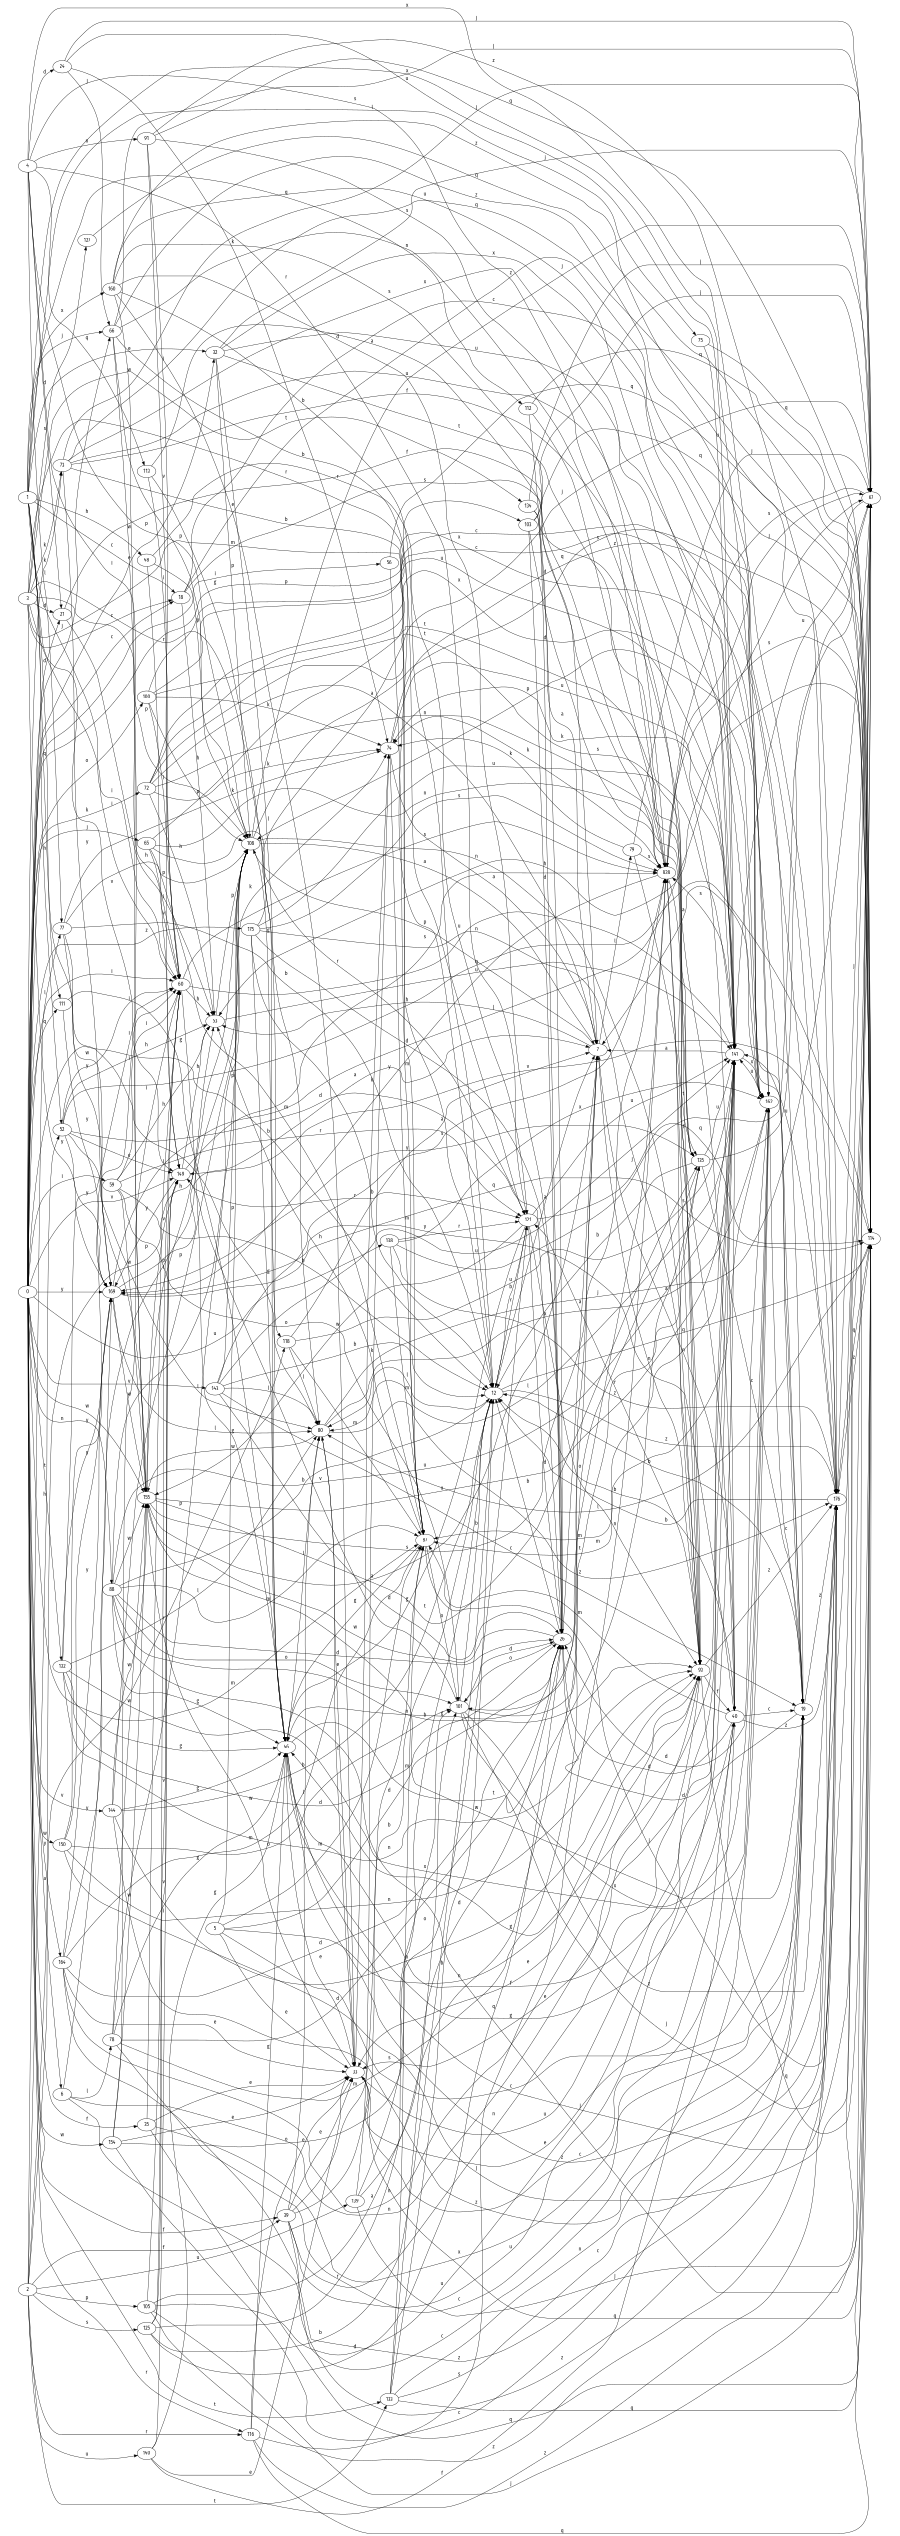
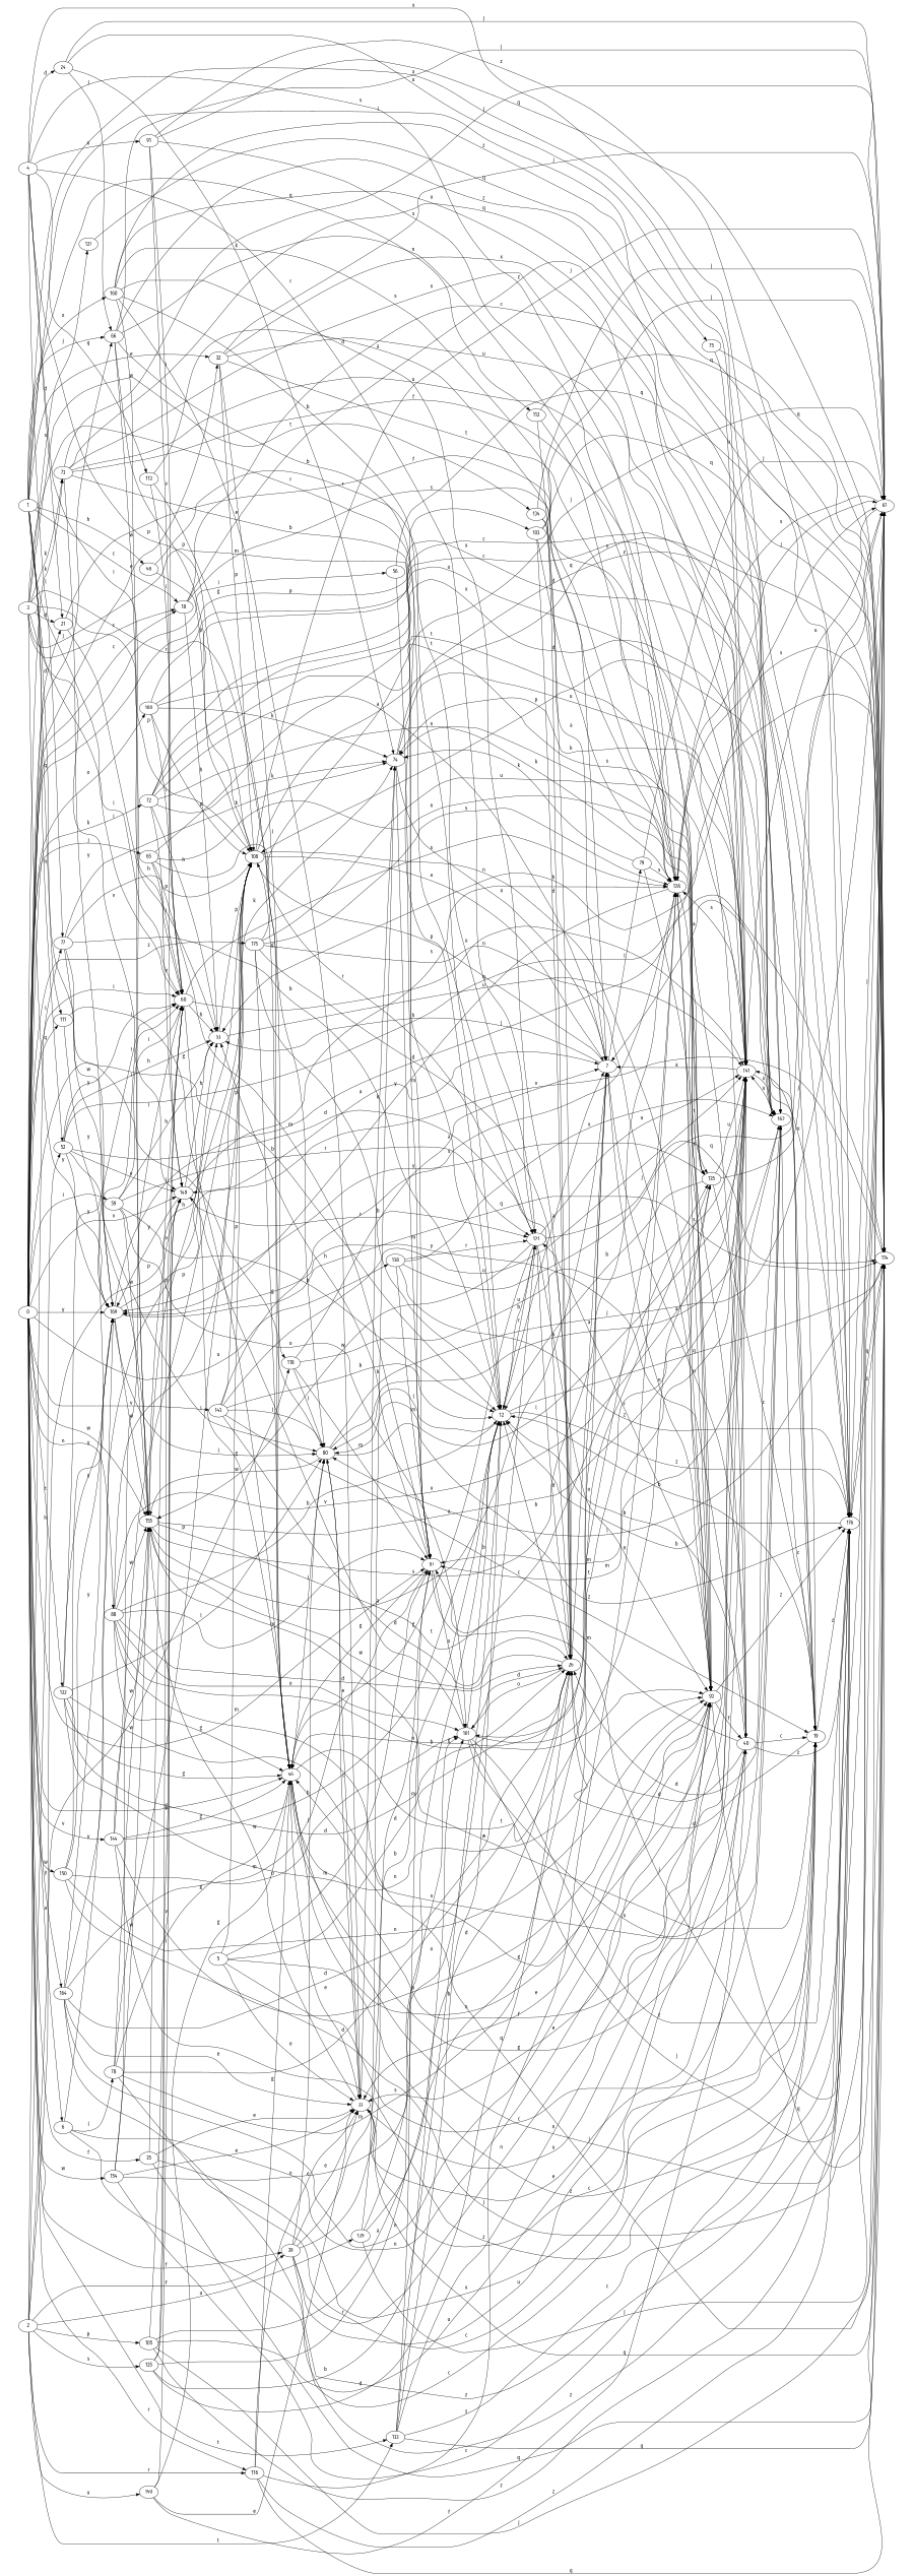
  strict digraph {
    fontname="Fira Sans"
    rankdir=LR
    node [fontname="Fira Sans"]
    edge [fontname="Fira Sans"]
    0
    6
    12
    18
    21
    32
    35
    39
    46
    56
    59
    60
    65
    66
    72
    73
    87
    88
    100
    103
    111
    116
    132
    133
    138
    143
    144
    149
    150
    154
    155
    164
    169
    175
    19
    93
    78
    121
    7
    80
    114
    176
-   128 [label=828]
+   128
    53
    40
    162
    108
    67
    141
    135
    33
    101
    74
    26
    1
    48
    52
    75
    112
    160
    2
    77
    105
    118
    125
    139
    140
    3
    127
    134
    4
    24
    91
    113
    5
    79
    0 -> 6 [label=a]
    0 -> 12 [label=b]
    0 -> 18 [label=c]
    0 -> 21 [label=d]
    0 -> 32 [label=e]
    0 -> 35 [label=f]
    0 -> 39 [label=f]
+   0 -> 46 [label=g]
    0 -> 56 [label=i]
    0 -> 59 [label=i]
    0 -> 60 [label=i]
    0 -> 65 [label=j]
    0 -> 66 [label=j]
    0 -> 72 [label=k]
    0 -> 73 [label=k]
    0 -> 87 [label=m]
    0 -> 88 [label=n]
    0 -> 100 [label=o]
    0 -> 103 [label=p]
    0 -> 111 [label=q]
    0 -> 116 [label=r]
    0 -> 132 [label=t]
    0 -> 133 [label=t]
    0 -> 138 [label=u]
    0 -> 143 [label=v]
    0 -> 144 [label=v]
    0 -> 149 [label=v]
    0 -> 150 [label=w]
    0 -> 154 [label=w]
    0 -> 155 [label=w]
    0 -> 164 [label=y]
    0 -> 169 [label=y]
    0 -> 175 [label=z]
    6 -> 169 [label=y]
    6 -> 19 [label=c]
    6 -> 93 [label=n]
    6 -> 78 [label=l]
    12 -> 121 [label=r]
    12 -> 7 [label=a]
    12 -> 80 [label=l]
    12 -> 114 [label=q]
    12 -> 176 [label=z]
    18 -> 19 [label=c]
    18 -> 176 [label=z]
    18 -> 128 [label=s]
    18 -> 53 [label=h]
    21 -> 53 [label=h]
    21 -> 40 [label=f]
    32 -> 80 [label=l]
    32 -> 162 [label=x]
    32 -> 108 [label=p]
    32 -> 67 [label=j]
    32 -> 141 [label=u]
    32 -> 135 [label=t]
    35 -> 60 [label=i]
    35 -> 114 [label=q]
    35 -> 162 [label=x]
    35 -> 33 [label=e]
    39 -> 12 [label=b]
    39 -> 87 [label=m]
    39 -> 93 [label=n]
    39 -> 80 [label=l]
    39 -> 176 [label=z]
    39 -> 141 [label=u]
    39 -> 33 [label=e]
    46 -> 80 [label=l]
    46 -> 176 [label=z]
    46 -> 40 [label=f]
    46 -> 67 [label=j]
    46 -> 135 [label=t]
    46 -> 33 [label=e]
    56 -> 87 [label=m]
    56 -> 114 [label=q]
    59 -> 12 [label=b]
    59 -> 60 [label=i]
    59 -> 155 [label=w]
    59 -> 121 [label=r]
    59 -> 53 [label=h]
    59 -> 101 [label=o]
    60 -> 46 [label=g]
    60 -> 128 [label=s]
    60 -> 53 [label=h]
    60 -> 141 [label=u]
    65 -> 60 [label=i]
    65 -> 87 [label=m]
    65 -> 93 [label=n]
    65 -> 121 [label=r]
    65 -> 162 [label=x]
    66 -> 12 [label=b]
    66 -> 155 [label=w]
    66 -> 93 [label=n]
    66 -> 176 [label=z]
    66 -> 108 [label=p]
    66 -> 67 [label=j]
    72 -> 19 [label=c]
    72 -> 93 [label=n]
    72 -> 7 [label=a]
    72 -> 53 [label=h]
    72 -> 141 [label=u]
    72 -> 135 [label=t]
    72 -> 74 [label=k]
    73 -> 12 [label=b]
    73 -> 169 [label=y]
    73 -> 114 [label=q]
    73 -> 40 [label=f]
    73 -> 162 [label=x]
    73 -> 67 [label=j]
    73 -> 141 [label=u]
    87 -> 46 [label=g]
    87 -> 53 [label=h]
    87 -> 67 [label=j]
    87 -> 101 [label=o]
    88 -> 12 [label=b]
    88 -> 46 [label=g]
    88 -> 87 [label=m]
    88 -> 155 [label=w]
    88 -> 93 [label=n]
    88 -> 114 [label=q]
    88 -> 141 [label=u]
    88 -> 101 [label=o]
    88 -> 74 [label=k]
    88 -> 26 [label=d]
    100 -> 60 [label=i]
    100 -> 19 [label=c]
    100 -> 162 [label=x]
    100 -> 108 [label=p]
    100 -> 135 [label=t]
    100 -> 74 [label=k]
    103 -> 114 [label=q]
    103 -> 128 [label=s]
    103 -> 67 [label=j]
    103 -> 26 [label=d]
    111 -> 46 [label=g]
    111 -> 169 [label=y]
    116 -> 46 [label=g]
    116 -> 114 [label=q]
    116 -> 176 [label=z]
    116 -> 128 [label=s]
    116 -> 33 [label=e]
    132 -> 46 [label=g]
    132 -> 60 [label=i]
    132 -> 169 [label=y]
    132 -> 93 [label=n]
    132 -> 80 [label=l]
    132 -> 162 [label=x]
    132 -> 26 [label=d]
    133 -> 12 [label=b]
    133 -> 87 [label=m]
    133 -> 19 [label=c]
-   133 -> 162 [label=n]
+   133 -> 93 [label=n]
    133 -> 114 [label=q]
    133 -> 101 [label=o]
    138 -> 87 [label=m]
    138 -> 121 [label=r]
    138 -> 176 [label=z]
    138 -> 162 [label=x]
    138 -> 67 [label=j]
    143 -> 12 [label=b]
    143 -> 19 [label=c]
    143 -> 80 [label=l]
    143 -> 128 [label=s]
    143 -> 108 [label=p]
    143 -> 141 [label=u]
    143 -> 26 [label=d]
    144 -> 12 [label=b]
    144 -> 46 [label=g]
    144 -> 155 [label=w]
    144 -> 93 [label=n]
    144 -> 176 [label=z]
    144 -> 108 [label=p]
    149 -> 169 [label=y]
    149 -> 121 [label=r]
    149 -> 128 [label=s]
    149 -> 53 [label=h]
    150 -> 60 [label=i]
    150 -> 169 [label=y]
    150 -> 93 [label=n]
    150 -> 67 [label=j]
    150 -> 101 [label=o]
    154 -> 60 [label=i]
    154 -> 155 [label=w]
    154 -> 19 [label=c]
    154 -> 33 [label=e]
    154 -> 101 [label=o]
    155 -> 149 [label=v]
    155 -> 7 [label=a]
    155 -> 128 [label=s]
    155 -> 53 [label=h]
    155 -> 141 [label=u]
    155 -> 135 [label=t]
    164 -> 87 [label=m]
    164 -> 169 [label=y]
    164 -> 93 [label=n]
    164 -> 176 [label=z]
    164 -> 108 [label=p]
    164 -> 33 [label=e]
    164 -> 26 [label=d]
    169 -> 155 [label=w]
    169 -> 7 [label=a]
    169 -> 80 [label=l]
    169 -> 114 [label=q]
    169 -> 67 [label=j]
    175 -> 12 [label=b]
    175 -> 46 [label=g]
    175 -> 93 [label=n]
    175 -> 128 [label=s]
    175 -> 67 [label=j]
    175 -> 141 [label=u]
    175 -> 26 [label=d]
    19 -> 12 [label=b]
    19 -> 155 [label=w]
    19 -> 176 [label=z]
    19 -> 108 [label=p]
    19 -> 26 [label=d]
    93 -> 121 [label=r]
    93 -> 114 [label=q]
    93 -> 176 [label=z]
    93 -> 128 [label=s]
    93 -> 40 [label=f]
    93 -> 33 [label=e]
    78 -> 46 [label=g]
    78 -> 155 [label=w]
    78 -> 19 [label=c]
    78 -> 128 [label=s]
    78 -> 108 [label=p]
    78 -> 26 [label=d]
    121 -> 12 [label=b]
    121 -> 46 [label=g]
    121 -> 155 [label=w]
    121 -> 93 [label=n]
    121 -> 114 [label=q]
    121 -> 141 [label=u]
    121 -> 26 [label=d]
    7 -> 46 [label=g]
    7 -> 93 [label=n]
    7 -> 53 [label=h]
    7 -> 108 [label=p]
    7 -> 79 [label=l]
    80 -> 155 [label=w]
    80 -> 176 [label=z]
    80 -> 162 [label=x]
    80 -> 67 [label=j]
    80 -> 33 [label=e]
    114 -> 149 [label=v]
    114 -> 80 [label=l]
    114 -> 176 [label=z]
    114 -> 128 [label=s]
    114 -> 53 [label=h]
    176 -> 12 [label=b]
    176 -> 114 [label=q]
    176 -> 67 [label=j]
    176 -> 141 [label=u]
    128 -> 169 [label=y]
    128 -> 93 [label=n]
    128 -> 67 [label=j]
    128 -> 135 [label=t]
    128 -> 74 [label=k]
    53 -> 108 [label=p]
    53 -> 141 [label=u]
    40 -> 12 [label=b]
    40 -> 46 [label=g]
    40 -> 87 [label=m]
    40 -> 169 [label=y]
    40 -> 19 [label=c]
    40 -> 7 [label=a]
    40 -> 176 [label=z]
    40 -> 33 [label=e]
    40 -> 26 [label=d]
    162 -> 87 [label=m]
    162 -> 19 [label=c]
    162 -> 7 [label=a]
    162 -> 141 [label=u]
    162 -> 26 [label=d]
    108 -> 46 [label=g]
    108 -> 93 [label=n]
    108 -> 7 [label=a]
    108 -> 114 [label=q]
    108 -> 67 [label=j]
    67 -> 128 [label=s]
    67 -> 141 [label=u]
    141 -> 46 [label=g]
    141 -> 87 [label=m]
    141 -> 7 [label=a]
    141 -> 80 [label=l]
    141 -> 128 [label=s]
    141 -> 162 [label=x]
    141 -> 33 [label=e]
    141 -> 74 [label=k]
    135 -> 12 [label=b]
    135 -> 169 [label=y]
    135 -> 19 [label=c]
    135 -> 67 [label=j]
    135 -> 141 [label=u]
    135 -> 101 [label=o]
    33 -> 155 [label=w]
    33 -> 19 [label=c]
    33 -> 80 [label=l]
    33 -> 114 [label=q]
    33 -> 141 [label=u]
    33 -> 74 [label=k]
    101 -> 12 [label=b]
    101 -> 149 [label=v]
    101 -> 176 [label=z]
    101 -> 162 [label=x]
    101 -> 67 [label=j]
    101 -> 135 [label=t]
    101 -> 26 [label=d]
    74 -> 87 [label=m]
    74 -> 7 [label=a]
    74 -> 176 [label=z]
    74 -> 141 [label=u]
    26 -> 12 [label=b]
    26 -> 155 [label=w]
    26 -> 7 [label=a]
    26 -> 101 [label=o]
    1 -> 18 [label=c]
    1 -> 32 [label=e]
    1 -> 60 [label=i]
    1 -> 66 [label=j]
    1 -> 111 [label=q]
    1 -> 149 [label=v]
    1 -> 155 [label=w]
    1 -> 162 [label=x]
    1 -> 48 [label=h]
    1 -> 52 [label=h]
    1 -> 75 [label=l]
    1 -> 112 [label=q]
    1 -> 160 [label=x]
-   48 -> 149 [label=v]
+   72 -> 149 [label=v]
    48 -> 121 [label=r]
    48 -> 108 [label=p]
    52 -> 60 [label=i]
    52 -> 149 [label=v]
    52 -> 169 [label=y]
    52 -> 80 [label=l]
    52 -> 114 [label=q]
    52 -> 53 [label=h]
    52 -> 26 [label=d]
    75 -> 114 [label=q]
    75 -> 141 [label=u]
    112 -> 114 [label=q]
    112 -> 128 [label=s]
    112 -> 26 [label=d]
    160 -> 12 [label=b]
    160 -> 155 [label=w]
    160 -> 176 [label=z]
    160 -> 128 [label=s]
    160 -> 141 [label=u]
    160 -> 33 [label=e]
    160 -> 26 [label=d]
    2 -> 39 [label=f]
    2 -> 116 [label=r]
    2 -> 133 [label=t]
    2 -> 108 [label=p]
    2 -> 52 [label=h]
    2 -> 77 [label=l]
    2 -> 105 [label=p]
    2 -> 118 [label=r]
    2 -> 125 [label=s]
    2 -> 139 [label=u]
    2 -> 140 [label=u]
    77 -> 12 [label=b]
    77 -> 169 [label=y]
    77 -> 80 [label=l]
    77 -> 108 [label=p]
    77 -> 74 [label=k]
    105 -> 149 [label=v]
    105 -> 7 [label=a]
    105 -> 176 [label=z]
    105 -> 67 [label=j]
    105 -> 141 [label=u]
    118 -> 87 [label=m]
    118 -> 7 [label=a]
    118 -> 80 [label=l]
    118 -> 141 [label=u]
    125 -> 12 [label=b]
    125 -> 60 [label=i]
    125 -> 149 [label=v]
    125 -> 121 [label=r]
    125 -> 26 [label=d]
    139 -> 12 [label=b]
    139 -> 67 [label=j]
    139 -> 74 [label=k]
    139 -> 26 [label=d]
    140 -> 46 [label=g]
    140 -> 60 [label=i]
    140 -> 40 [label=f]
    140 -> 33 [label=e]
    3 -> 18 [label=c]
    3 -> 21 [label=d]
    3 -> 60 [label=i]
    3 -> 73 [label=k]
    3 -> 87 [label=m]
    3 -> 169 [label=y]
    3 -> 121 [label=r]
    3 -> 108 [label=p]
    3 -> 118 [label=r]
    3 -> 127 [label=s]
    3 -> 134 [label=t]
    127 -> 114 [label=q]
    134 -> 7 [label=a]
    134 -> 67 [label=j]
    134 -> 26 [label=d]
    4 -> 21 [label=d]
    4 -> 60 [label=i]
    4 -> 121 [label=r]
    4 -> 128 [label=s]
    4 -> 162 [label=x]
    4 -> 108 [label=p]
    4 -> 77 [label=l]
    4 -> 24 [label=d]
    4 -> 91 [label=n]
    4 -> 113 [label=q]
    24 -> 66 [label=j]
    24 -> 67 [label=j]
    24 -> 141 [label=u]
    24 -> 74 [label=k]
    91 -> 60 [label=i]
    91 -> 149 [label=v]
    91 -> 114 [label=q]
    91 -> 176 [label=z]
    91 -> 128 [label=s]
    113 -> 46 [label=g]
    113 -> 60 [label=i]
    113 -> 7 [label=a]
    5 -> 87 [label=m]
    5 -> 19 [label=c]
    5 -> 93 [label=n]
    5 -> 108 [label=p]
    5 -> 33 [label=e]
    5 -> 26 [label=d]
    79 -> 128 [label=s]
    79 -> 40 [label=f]
    79 -> 67 [label=j]
    79 -> 74 [label=k]
  }
